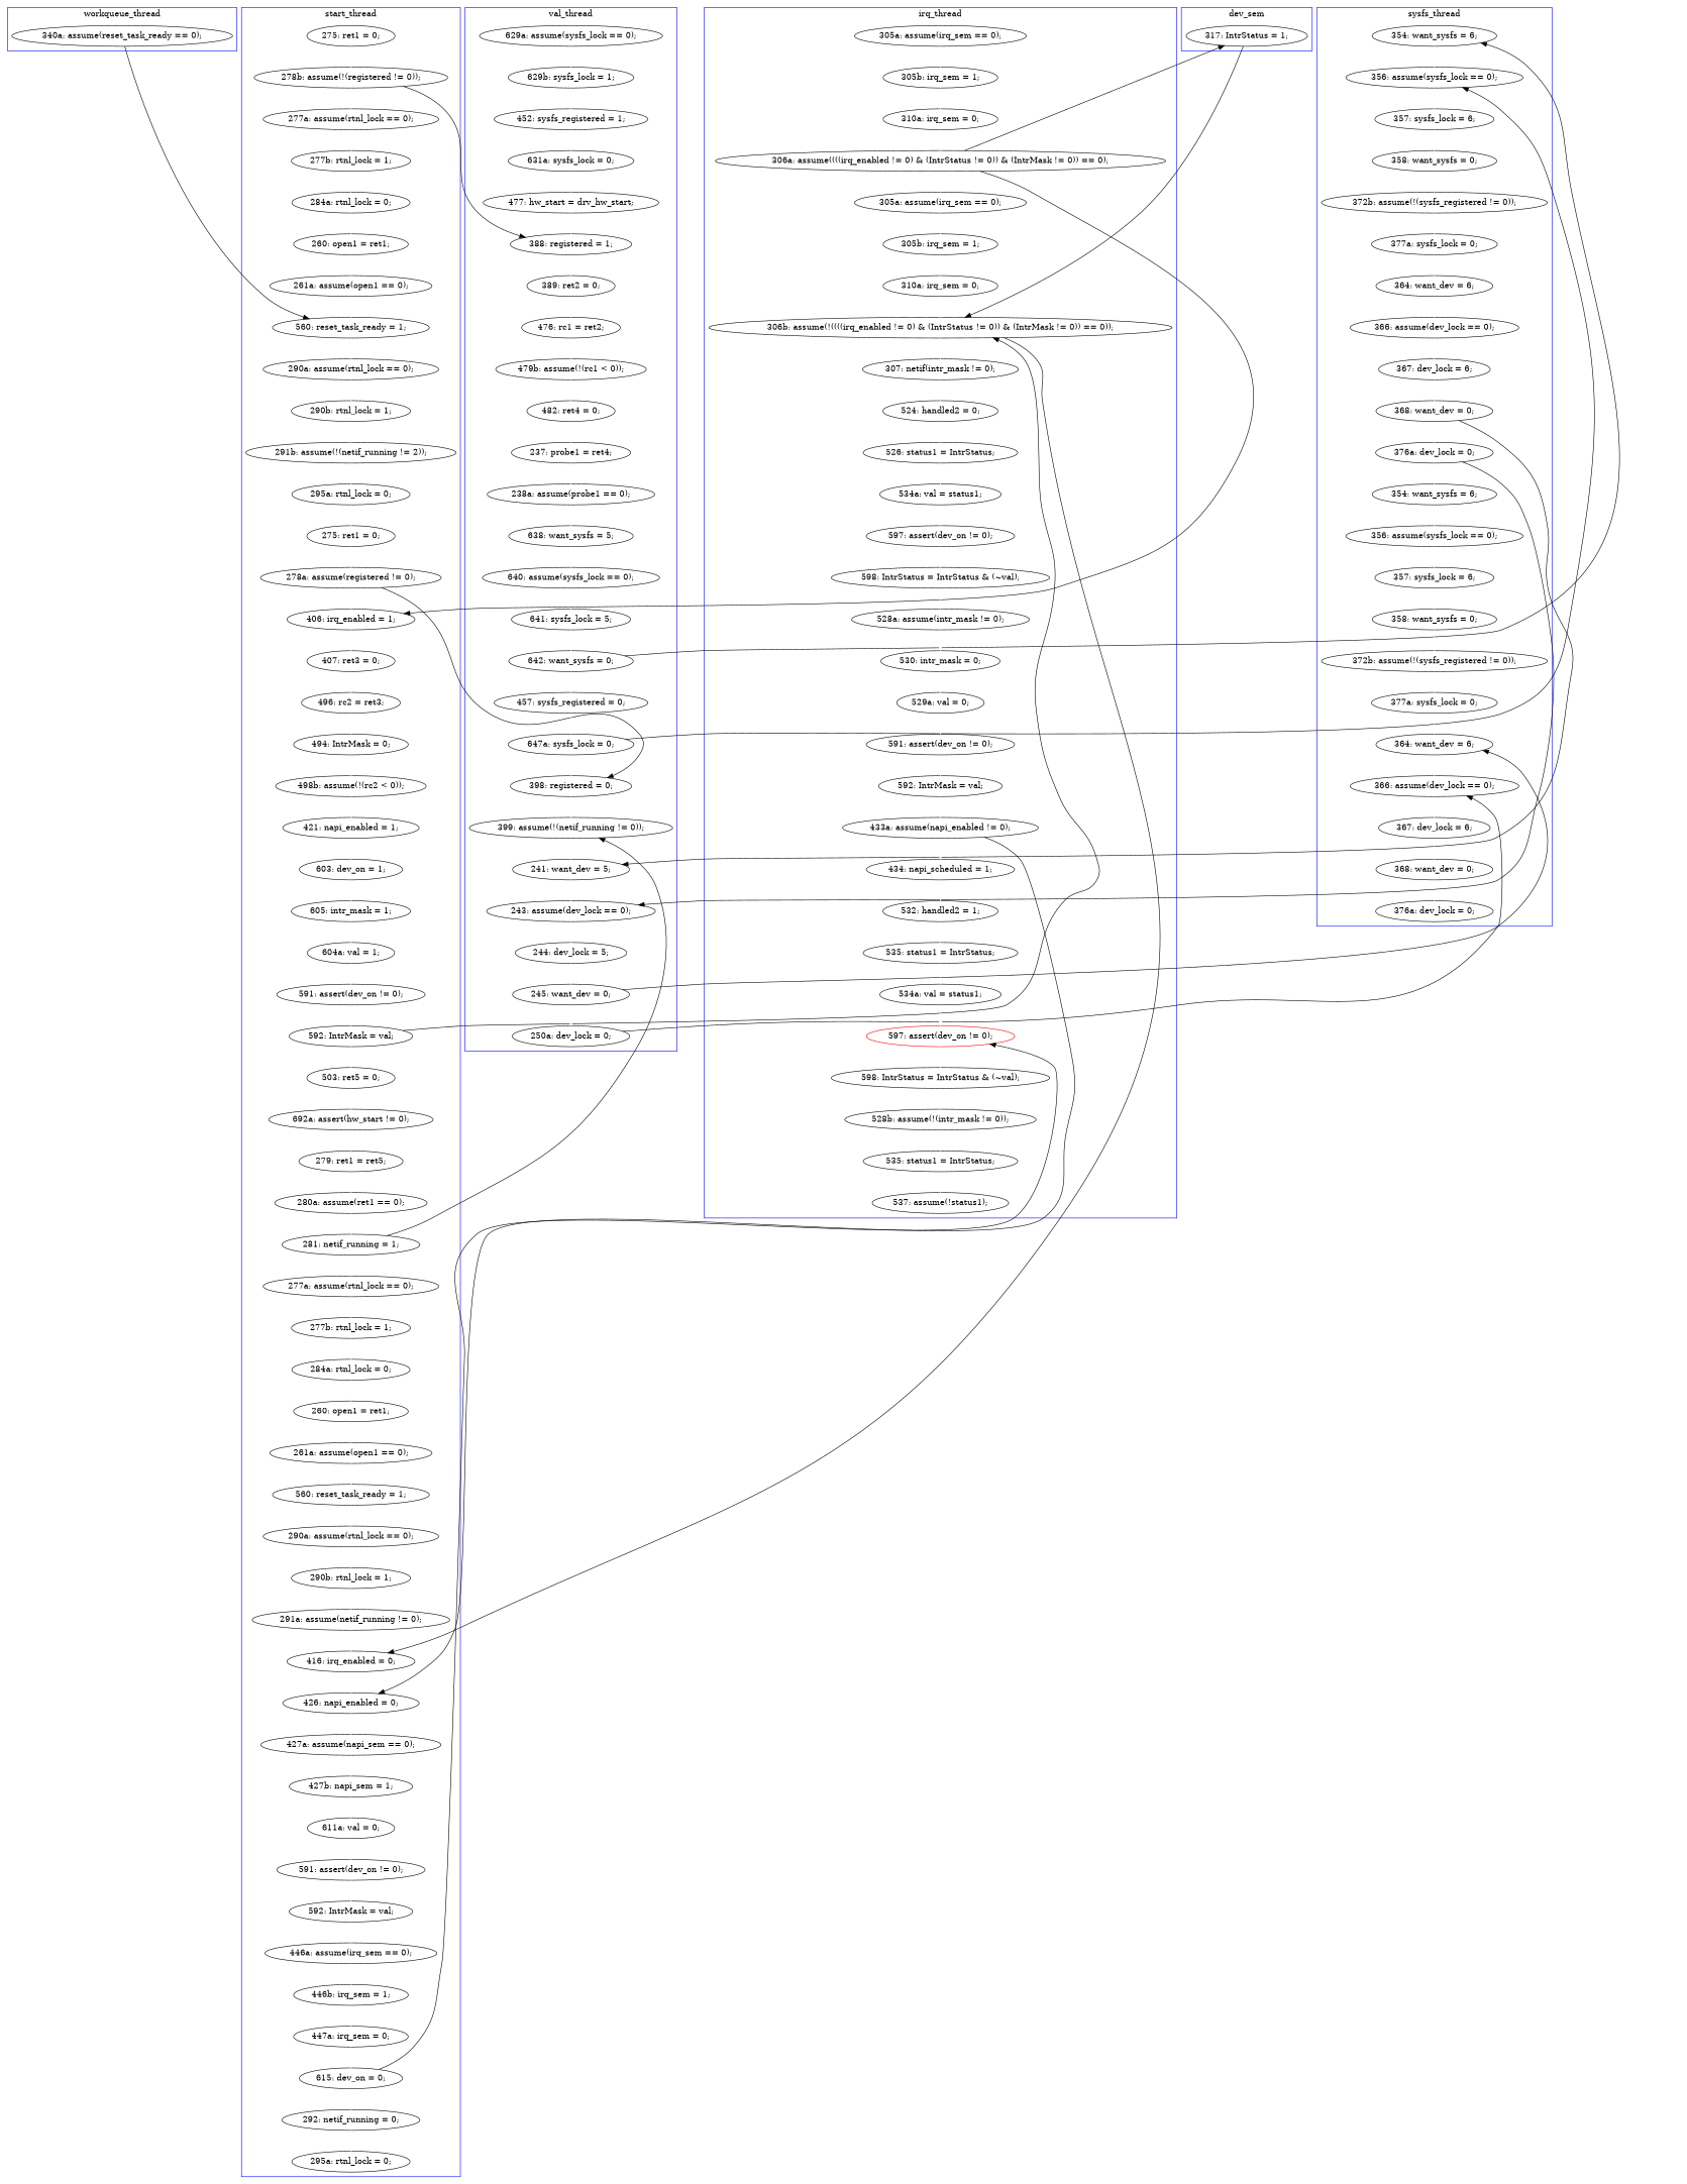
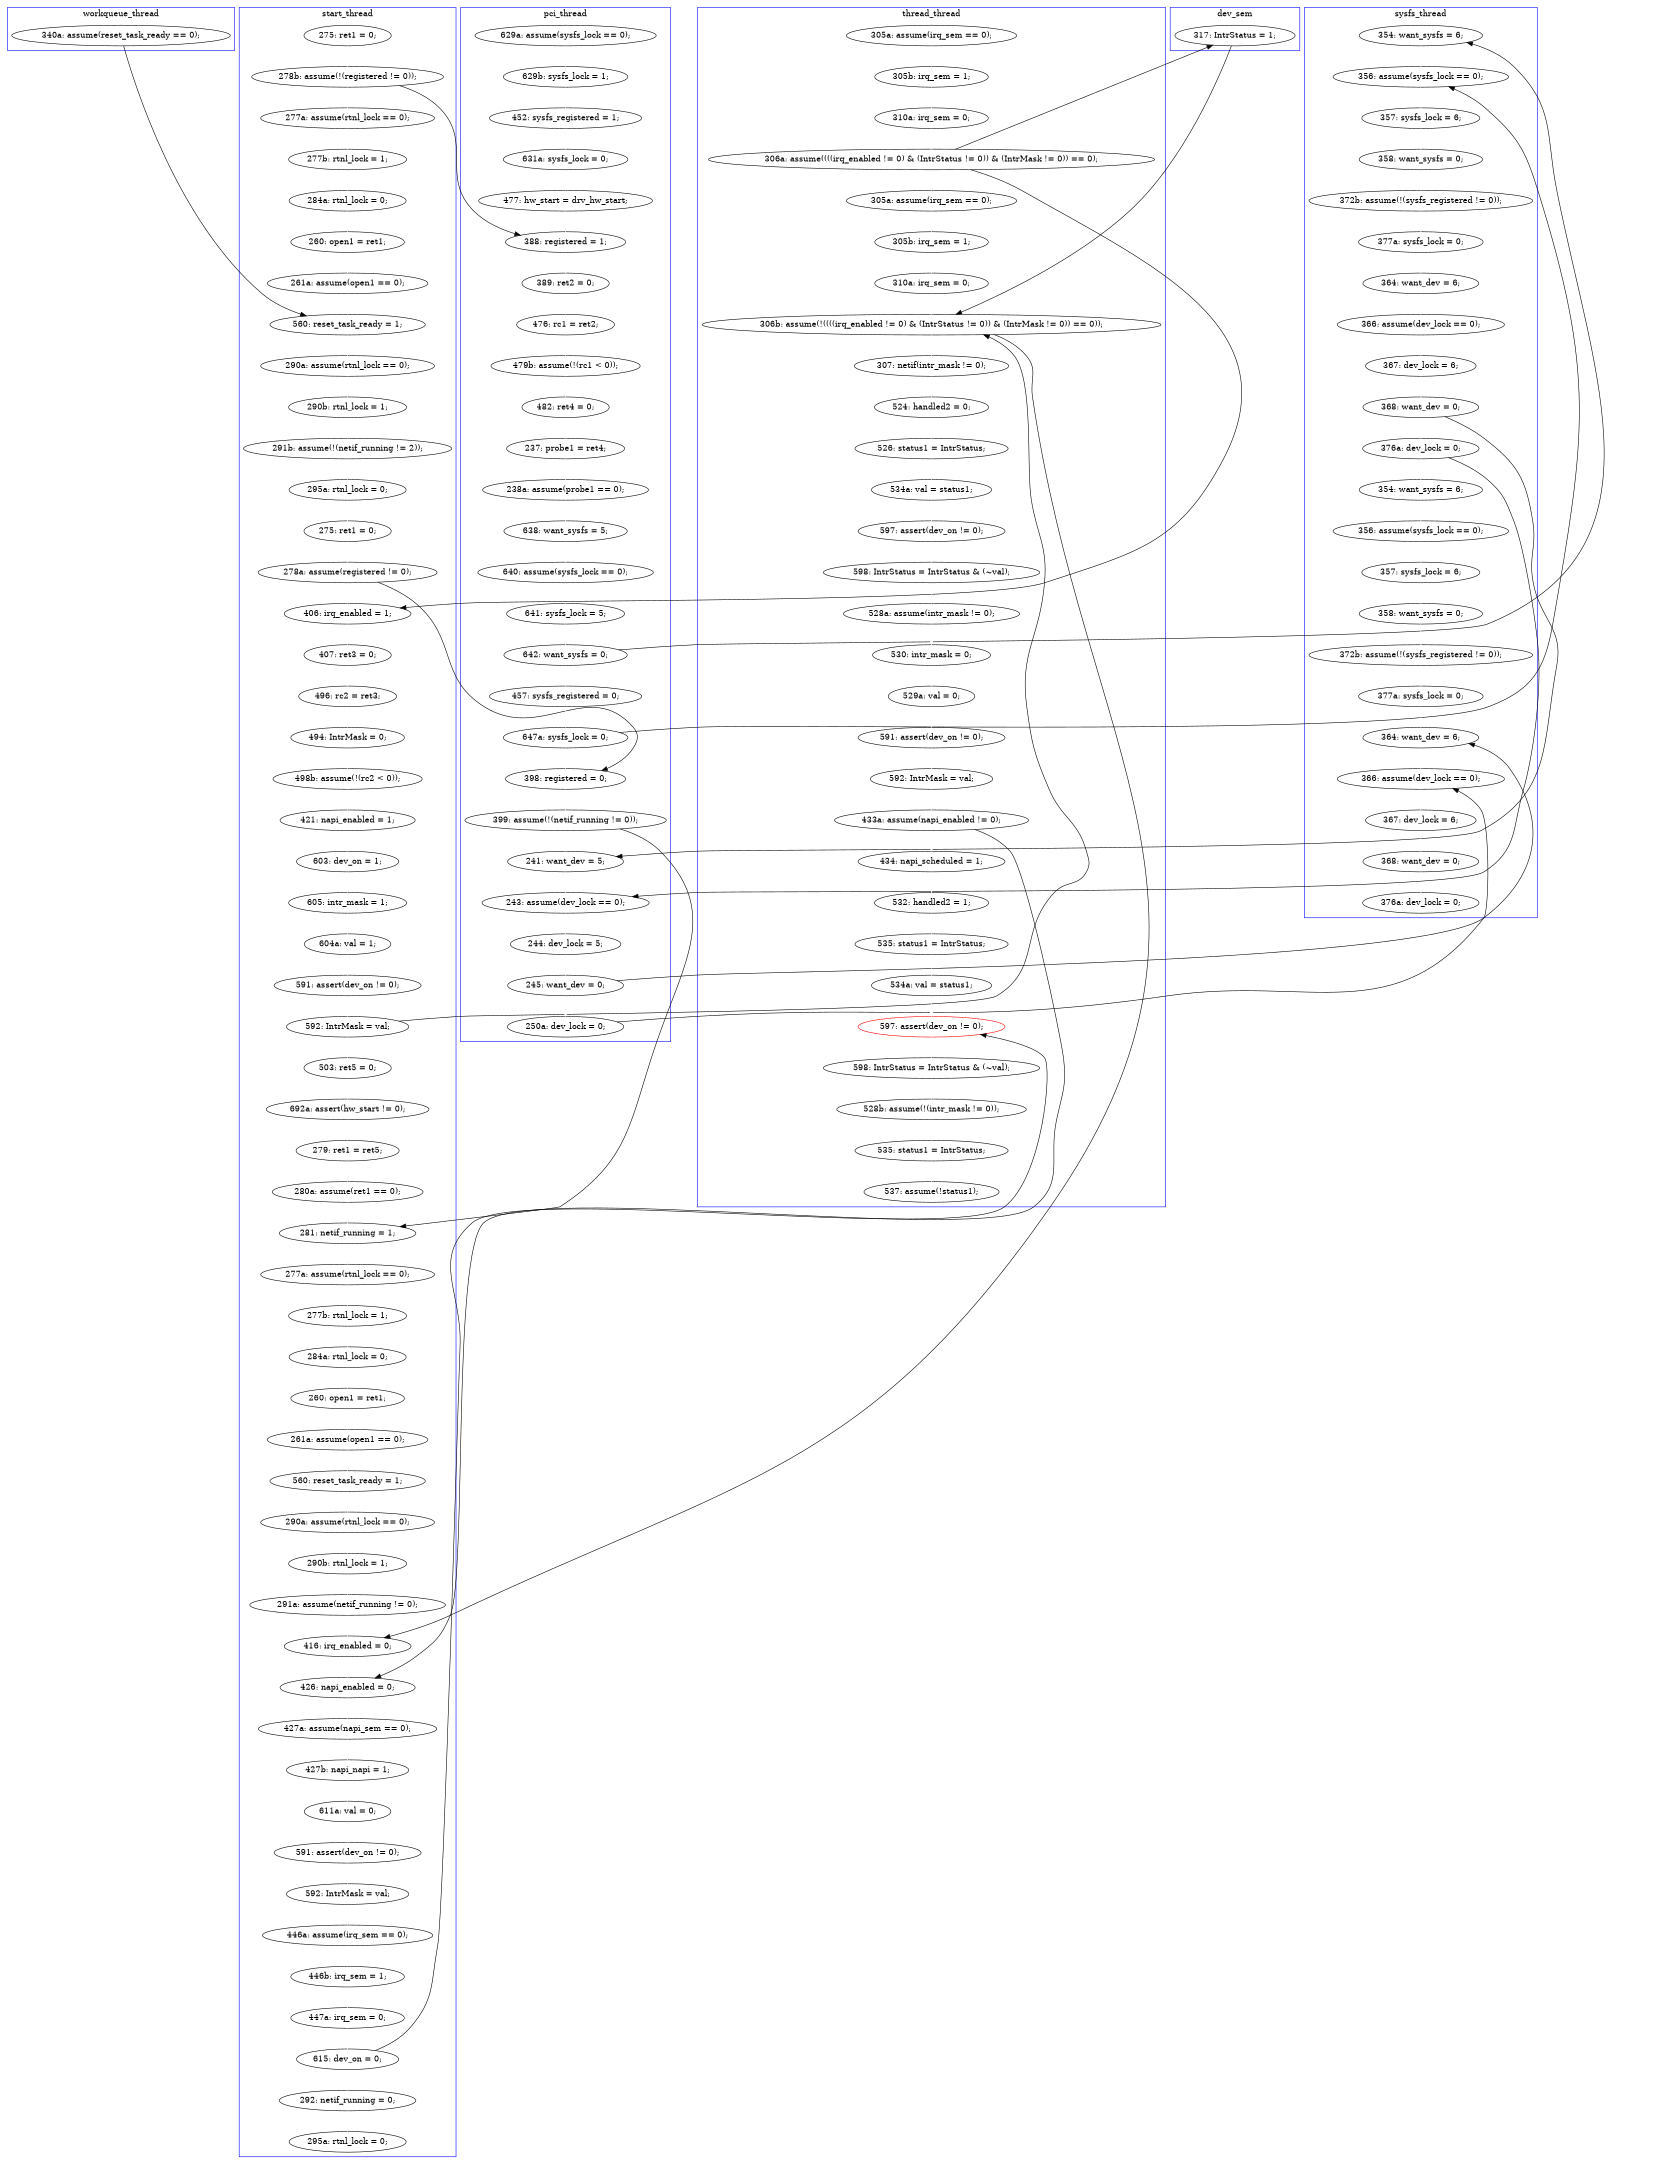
  digraph {
    edge [color=white style=solid]
    n1 [label="340a: assume(reset_task_ready == 0);"]
    n2 [label="317: IntrStatus = 1;"]
    n3 [label="446b: irq_sem = 1;"]
    n4 [label="447a: irq_sem = 0;"]
    n5 [label="278a: assume(registered != 0);"]
    n6 [label="280a: assume(ret1 == 0);"]
    n7 [label="281: netif_running = 1;"]
    n8 [label="406: irq_enabled = 1;"]
    n9 [label="426: napi_enabled = 0;"]
    n10 [label="427a: assume(napi_sem == 0);"]
    n11 [label="416: irq_enabled = 0;"]
    n12 [label="560: reset_task_ready = 1;"]
    n13 [label="290a: assume(rtnl_lock == 0);"]
    n14 [label="275: ret1 = 0;"]
    n15 [label="278b: assume(!(registered != 0));"]
    n16 [label="290b: rtnl_lock = 1;"]
    n17 [label="291a: assume(netif_running != 0);"]
    n18 [label="615: dev_on = 0;"]
-   n19 [label="427b: napi_sem = 1;"]
+   n19 [label="427b: napi_napi = 1;"]
    n20 [label="611a: val = 0;"]
    n21 [label="284a: rtnl_lock = 0;"]
    n22 [label="260: open1 = ret1;"]
    n23 [label="407: ret3 = 0;"]
    n24 [label="261a: assume(open1 == 0);"]
    n25 [label="290b: rtnl_lock = 1;"]
    n26 [label="291b: assume(!(netif_running != 2));"]
    n27 [label="592: IntrMask = val;"]
    n28 [label="277a: assume(rtnl_lock == 0);"]
    n29 [label="277b: rtnl_lock = 1;"]
    n30 [label="692a: assert(hw_start != 0);"]
    n31 [label="279: ret1 = ret5;"]
    n32 [label="277a: assume(rtnl_lock == 0);"]
    n33 [label="277b: rtnl_lock = 1;"]
    n34 [label="494: IntrMask = 0;"]
    n35 [label="498b: assume(!(rc2 < 0));"]
    n36 [label="603: dev_on = 1;"]
    n37 [label="605: intr_mask = 1;"]
    n38 [label="284a: rtnl_lock = 0;"]
    n39 [label="260: open1 = ret1;"]
    n40 [label="295a: rtnl_lock = 0;"]
    n41 [label="275: ret1 = 0;"]
    n42 [label="604a: val = 1;"]
    n43 [label="290a: assume(rtnl_lock == 0);"]
    n44 [label="261a: assume(open1 == 0);"]
    n45 [label="560: reset_task_ready = 1;"]
    n46 [label="591: assert(dev_on != 0);"]
    n47 [label="591: assert(dev_on != 0);"]
    n48 [label="592: IntrMask = val;"]
    n49 [label="421: napi_enabled = 1;"]
    n50 [label="292: netif_running = 0;"]
    n51 [label="496: rc2 = ret3;"]
    n52 [label="503: ret5 = 0;"]
    n53 [label="295a: rtnl_lock = 0;"]
    n54 [label="446a: assume(irq_sem == 0);"]
    n55 [label="241: want_dev = 5;"]
    n56 [label="631a: sysfs_lock = 0;"]
    n57 [label="477: hw_start = drv_hw_start;"]
    n58 [label="388: registered = 1;"]
    n59 [label="238a: assume(probe1 == 0);"]
    n60 [label="638: want_sysfs = 5;"]
    n61 [label="641: sysfs_lock = 5;"]
    n62 [label="642: want_sysfs = 0;"]
    n63 [label="245: want_dev = 0;"]
    n64 [label="250a: dev_lock = 0;"]
    n65 [label="243: assume(dev_lock == 0);"]
    n66 [label="244: dev_lock = 5;"]
    n67 [label="237: probe1 = ret4;"]
    n68 [label="389: ret2 = 0;"]
    n69 [label="476: rc1 = ret2;"]
    n70 [label="457: sysfs_registered = 0;"]
    n71 [label="482: ret4 = 0;"]
    n72 [label="629b: sysfs_lock = 1;"]
    n73 [label="452: sysfs_registered = 1;"]
    n74 [label="479b: assume(!(rc1 < 0));"]
    n75 [label="640: assume(sysfs_lock == 0);"]
    n76 [label="629a: assume(sysfs_lock == 0);"]
    n77 [label="398: registered = 0;"]
    n78 [label="399: assume(!(netif_running != 0));"]
    n79 [label="647a: sysfs_lock = 0;"]
    n80 [label="368: want_dev = 0;"]
    n81 [label="366: assume(dev_lock == 0);"]
    n82 [label="367: dev_lock = 6;"]
    n83 [label="354: want_sysfs = 6;"]
    n84 [label="356: assume(sysfs_lock == 0);"]
    n85 [label="377a: sysfs_lock = 0;"]
    n86 [label="364: want_dev = 6;"]
    n87 [label="367: dev_lock = 6;"]
    n88 [label="358: want_sysfs = 0;"]
    n89 [label="372b: assume(!(sysfs_registered != 0));"]
    n90 [label="358: want_sysfs = 0;"]
    n91 [label="372b: assume(!(sysfs_registered != 0));"]
    n92 [label="366: assume(dev_lock == 0);"]
    n93 [label="354: want_sysfs = 6;"]
    n94 [label="368: want_dev = 0;"]
    n95 [label="376a: dev_lock = 0;"]
    n96 [label="357: sysfs_lock = 6;"]
    n97 [label="356: assume(sysfs_lock == 0);"]
    n98 [label="357: sysfs_lock = 6;"]
    n99 [label="377a: sysfs_lock = 0;"]
    n100 [label="376a: dev_lock = 0;"]
    n101 [label="364: want_dev = 6;"]
    n102 [label="306b: assume(!((((irq_enabled != 0) & (IntrStatus != 0)) & (IntrMask != 0)) == 0));"]
    n103 [label="307: netif(intr_mask != 0);"]
    n104 [label="526: status1 = IntrStatus;"]
    n105 [label="534a: val = status1;"]
    n106 [label="306a: assume((((irq_enabled != 0) & (IntrStatus != 0)) & (IntrMask != 0)) == 0);"]
    n107 [label="305a: assume(irq_sem == 0);"]
    n108 [label="528a: assume(intr_mask != 0);"]
    n109 [label="530: intr_mask = 0;"]
    n110 [label="529a: val = 0;"]
    n111 [label="591: assert(dev_on != 0);"]
    n112 [label="535: status1 = IntrStatus;"]
    n113 [label="537: assume(!status1);"]
    n114 [label="597: assert(dev_on != 0);"]
    n115 [label="305a: assume(irq_sem == 0);"]
    n116 [label="305b: irq_sem = 1;"]
    n117 [label="598: IntrStatus = IntrStatus & (~val);"]
    n118 [label="310a: irq_sem = 0;"]
    n119 [label="535: status1 = IntrStatus;"]
    n120 [label="534a: val = status1;"]
    n121 [label="528b: assume(!(intr_mask != 0));"]
    n122 [label="305b: irq_sem = 1;"]
    n123 [label="592: IntrMask = val;"]
    n124 [label="433a: assume(napi_enabled != 0);"]
    n125 [label="434: napi_scheduled = 1;"]
    n126 [label="310a: irq_sem = 0;"]
    n127 [label="532: handled2 = 1;"]
    n128 [label="524: handled2 = 0;"]
    n129 [color=red label="597: assert(dev_on != 0);"]
    n130 [label="598: IntrStatus = IntrStatus & (~val);"]
    subgraph cluster_1 {
      color=blue
      label=workqueue_thread
      n1
    }
    subgraph cluster_2 {
      color=blue
      label=dev_sem
      n2
    }
    subgraph cluster_3 {
      color=blue
      label=start_thread
      n3
      n4
      n5
      n6
      n7
      n8
      n9
      n10
      n11
      n12
      n13
      n14
      n15
      n16
      n17
      n18
      n19
      n20
      n21
      n22
      n23
      n24
      n25
      n26
      n27
      n28
      n29
      n30
      n31
      n32
      n33
      n34
      n35
      n36
      n37
      n38
      n39
      n40
      n41
      n42
      n43
      n44
      n45
      n46
      n47
      n48
      n49
      n50
      n51
      n52
      n53
      n54
    }
    subgraph cluster_4 {
      color=blue
-     label=val_thread
+     label=pci_thread
      n55
      n56
      n57
      n58
      n59
      n60
      n61
      n62
      n63
      n64
      n65
      n66
      n67
      n68
      n69
      n70
      n71
      n72
      n73
      n74
      n75
      n76
      n77
      n78
      n79
    }
    subgraph cluster_5 {
      color=blue
      label=sysfs_thread
      n80
      n81
      n82
      n83
      n84
      n85
      n86
      n87
      n88
      n89
      n90
      n91
      n92
      n93
      n94
      n95
      n96
      n97
      n98
      n99
      n100
      n101
    }
    subgraph cluster_6 {
      color=blue
-     label=irq_thread
+     label=thread_thread
      n102
      n103
      n104
      n105
      n106
      n107
      n108
      n109
      n110
      n111
      n112
      n113
      n114
      n115
      n116
      n117
      n118
      n119
      n120
      n121
      n122
      n123
      n124
      n125
      n126
      n127
      n128
      n129
      n130
    }
    n1 -> n12 [color=black constraint=false]
    n2 -> n102 [color=black constraint=false]
    n3 -> n4
    n4 -> n18
    n5 -> n8
    n5 -> n77 [color=black constraint=false]
    n6 -> n7
    n7 -> n28
    n8 -> n23
    n9 -> n10
    n10 -> n19
    n11 -> n9
    n12 -> n13
    n13 -> n25
    n14 -> n15
    n15 -> n32
    n15 -> n58 [color=black constraint=false]
    n16 -> n17
    n17 -> n11
    n18 -> n50
    n18 -> n129 [color=black constraint=false]
    n19 -> n20
    n20 -> n47
    n21 -> n22
    n22 -> n24
    n23 -> n51
    n24 -> n12
    n25 -> n26
    n26 -> n40
    n27 -> n52
    n27 -> n102 [color=black constraint=false]
    n28 -> n29
    n29 -> n38
    n30 -> n31
    n31 -> n6
    n32 -> n33
    n33 -> n21
    n34 -> n35
    n35 -> n49
    n36 -> n37
    n37 -> n42
    n38 -> n39
    n39 -> n44
    n40 -> n41
    n41 -> n5
    n42 -> n46
    n43 -> n16
    n44 -> n45
    n45 -> n43
    n46 -> n27
    n47 -> n48
    n48 -> n54
    n49 -> n36
    n50 -> n53
    n51 -> n34
    n52 -> n30
    n54 -> n3
    n55 -> n65
    n56 -> n57
    n57 -> n58
    n58 -> n68
    n59 -> n60
    n60 -> n75
    n61 -> n62
    n62 -> n70
    n62 -> n93 [color=black constraint=false]
    n63 -> n64
    n63 -> n86 [color=black constraint=false]
    n64 -> n81 [color=black constraint=false]
    n65 -> n66
    n66 -> n63
    n67 -> n59
    n68 -> n69
    n69 -> n74
    n70 -> n79
    n71 -> n67
    n72 -> n73
    n73 -> n56
    n74 -> n71
    n75 -> n61
    n76 -> n72
    n77 -> n78
-   n7 -> n78 [color=black constraint=false]
+   n78 -> n7 [color=black constraint=false]
    n78 -> n55
    n79 -> n77
    n79 -> n97 [color=black constraint=false]
    n80 -> n55 [color=black constraint=false]
    n80 -> n100
    n81 -> n82
    n82 -> n94
    n83 -> n84
    n84 -> n96
    n85 -> n86
    n86 -> n81
    n87 -> n80
    n88 -> n89
    n89 -> n99
    n90 -> n91
    n91 -> n85
    n92 -> n87
    n93 -> n97
    n94 -> n95
    n96 -> n90
    n97 -> n98
    n98 -> n88
    n99 -> n101
    n100 -> n65 [color=black constraint=false]
    n100 -> n83
    n101 -> n92
    n102 -> n11 [color=black constraint=false]
    n102 -> n103
    n103 -> n128
    n104 -> n105
    n105 -> n114
    n106 -> n2 [color=black constraint=false]
    n106 -> n8 [color=black constraint=false]
    n106 -> n107
    n107 -> n122
    n108 -> n109
    n109 -> n110
    n110 -> n111
    n111 -> n123
    n112 -> n113
    n114 -> n117
    n115 -> n116
    n116 -> n118
    n117 -> n108
    n118 -> n106
    n119 -> n120
    n120 -> n129
    n121 -> n112
    n122 -> n126
    n123 -> n124
    n124 -> n9 [color=black constraint=false]
    n124 -> n125
    n125 -> n127
    n126 -> n102
    n127 -> n119
    n128 -> n104
    n129 -> n130
    n130 -> n121
  }
